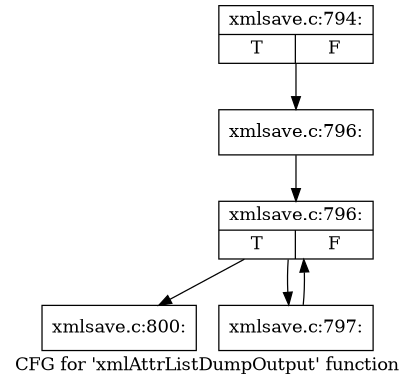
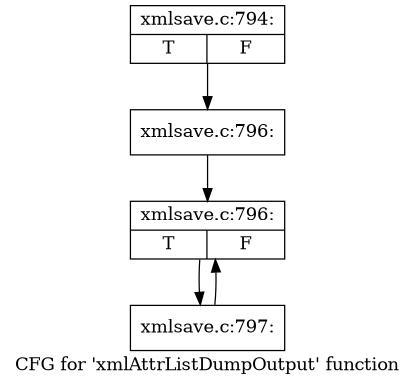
  digraph {
    label="CFG for 'xmlAttrListDumpOutput' function"
    node [shape=record]
    n1 [label="{xmlsave.c:794:|{<s0>T|<s1>F}}"]
    n2 [label="{xmlsave.c:796:}"]
    n3 [label="{xmlsave.c:796:|{<s0>T|<s1>F}}"]
-   n4 [label="{xmlsave.c:800:}"]
    n5 [label="{xmlsave.c:797:}"]
    n1 -> n2
    n2 -> n3
-   n3 -> n4
    n3 -> n5
    n5 -> n3
  }
